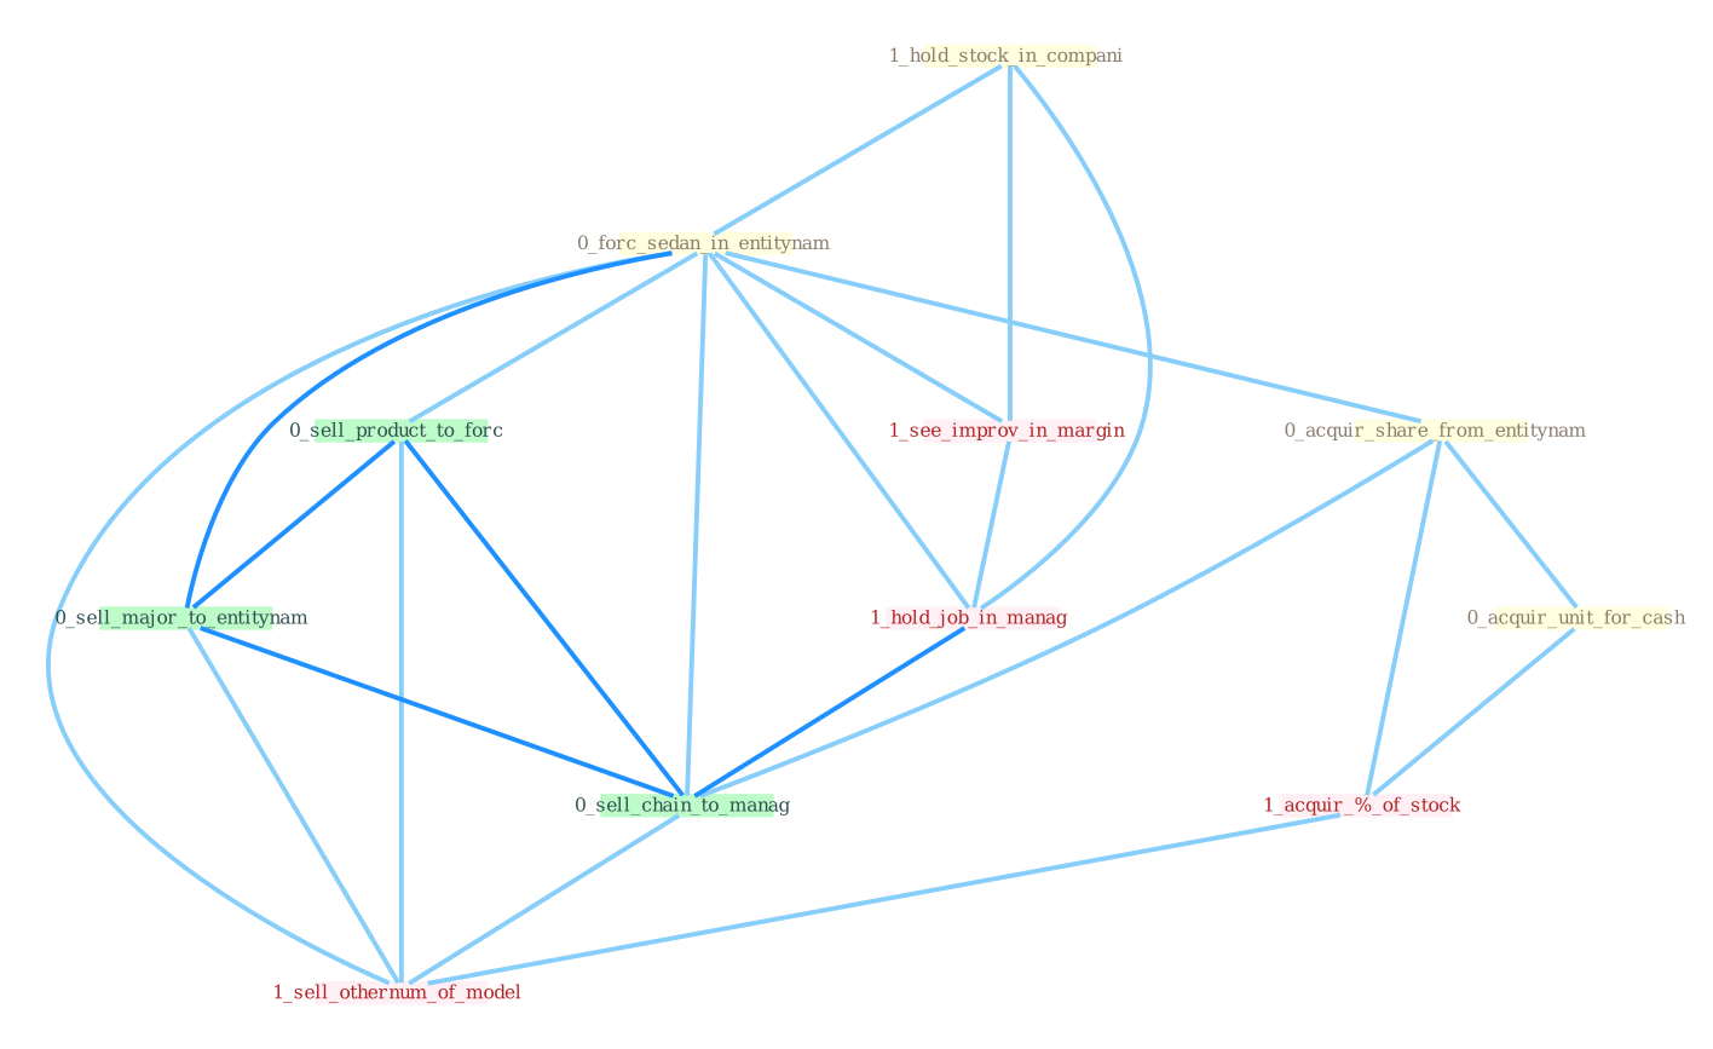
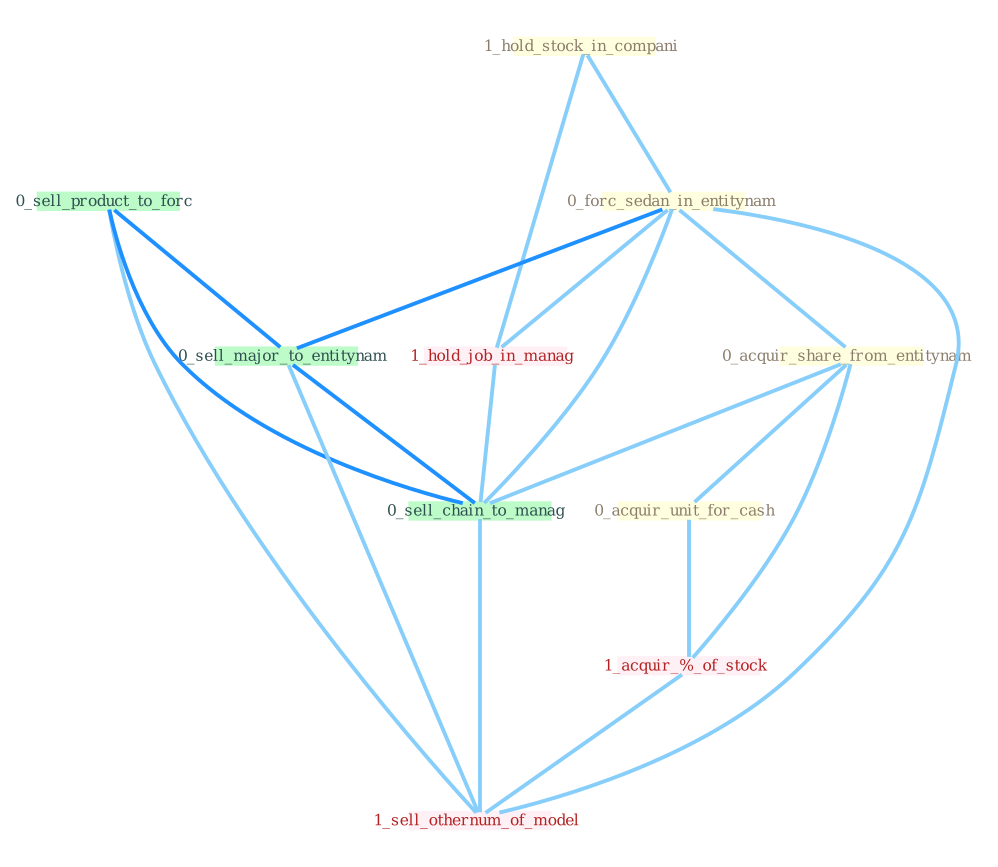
  graph {
    node [color="#ffffe0" fixedsize=true fontcolor="#8b7d6b" fontsize=4 shape=polygon style=filled]
    edge [color="#87cefa" w=1]
    "1_hold_stock_in_compani " [height=.06 width=.5]
    n2 [height=.06 label="0_forc_sedan_in_entitynam" width=.5]
    "0_acquir_share_from_entitynam " [height=.06 width=.5]
    "0_acquir_unit_for_cash " [height=.06 width=.5]
-   "1_see_improv_in_margin " [color="#fff0f5" fontcolor="#b22222" height=.06 width=.5]
    "1_acquir_%_of_stock " [color="#fff0f5" fontcolor="#b22222" height=.06 width=.5]
    "1_hold_job_in_manag " [color="#fff0f5" fontcolor="#b22222" height=.06 width=.5]
    "1_sell_othernum_of_model " [color="#fff0f5" fontcolor="#b22222" height=.06 width=.5]
    "0_sell_product_to_forc " [color="#BDFCC9" fontcolor="#2f4f4f" height=.06 width=.5]
    "0_sell_major_to_entitynam " [color="#BDFCC9" fontcolor="#2f4f4f" height=.06 width=.5]
    "0_sell_chain_to_manag " [color="#BDFCC9" fontcolor="#2f4f4f" height=.06 width=.5]
    subgraph sub_1 {
      "1_hold_stock_in_compani "
      n2
      "0_acquir_share_from_entitynam "
      "0_acquir_unit_for_cash "
    }
    subgraph sub_2 {
-     "1_see_improv_in_margin "
      "1_acquir_%_of_stock "
      "1_hold_job_in_manag "
      "1_sell_othernum_of_model "
    }
    "1_hold_stock_in_compani " -- n2
-   "1_hold_stock_in_compani " -- "1_see_improv_in_margin "
    "1_hold_stock_in_compani " -- "1_hold_job_in_manag " [w=2]
    n2 -- "0_acquir_share_from_entitynam "
-   n2 -- "1_see_improv_in_margin "
    n2 -- "1_hold_job_in_manag "
    n2 -- "1_sell_othernum_of_model "
-   n2 -- "0_sell_product_to_forc "
    n2 -- "0_sell_major_to_entitynam " [color="#1e90ff" w=2]
    n2 -- "0_sell_chain_to_manag "
    "0_acquir_share_from_entitynam " -- "0_acquir_unit_for_cash "
    "0_acquir_share_from_entitynam " -- "1_acquir_%_of_stock "
    "0_acquir_share_from_entitynam " -- "0_sell_chain_to_manag "
    "0_acquir_unit_for_cash " -- "1_acquir_%_of_stock "
-   "1_see_improv_in_margin " -- "1_hold_job_in_manag "
    "1_acquir_%_of_stock " -- "1_sell_othernum_of_model "
-   "1_hold_job_in_manag " -- "0_sell_chain_to_manag " [color="#1e90ff"]
+   "1_hold_job_in_manag " -- "0_sell_chain_to_manag "
    "0_sell_product_to_forc " -- "1_sell_othernum_of_model "
    "0_sell_product_to_forc " -- "0_sell_major_to_entitynam " [color="#1e90ff" w=2]
    "0_sell_product_to_forc " -- "0_sell_chain_to_manag " [color="#1e90ff" w=2]
    "0_sell_major_to_entitynam " -- "1_sell_othernum_of_model "
    "0_sell_major_to_entitynam " -- "0_sell_chain_to_manag " [color="#1e90ff" w=2]
    "0_sell_chain_to_manag " -- "1_sell_othernum_of_model "
  }
